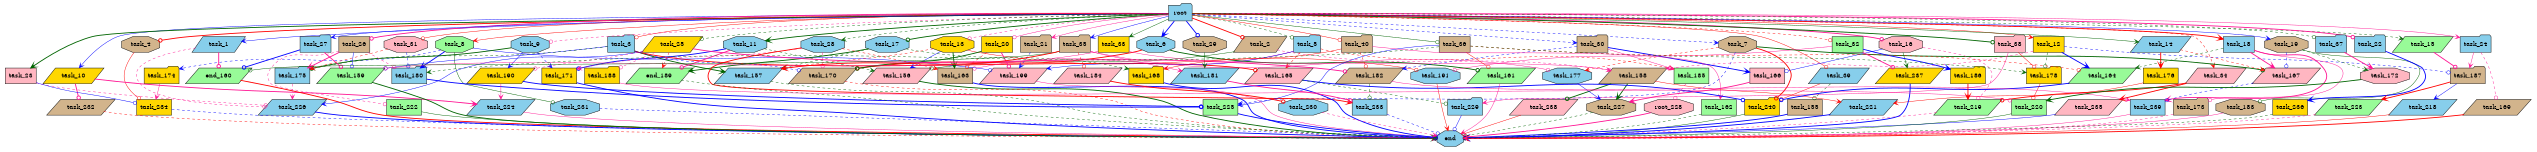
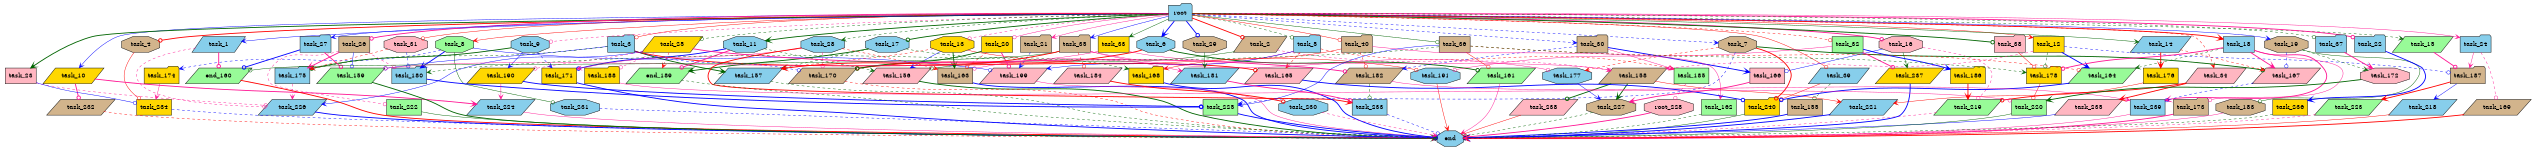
  digraph {
    node [fillcolor=skyblue shape=parallelogram style=filled]
    edge [arrowhead=odot color=deeppink style=bold]
    root [shape=folder]
    task_1
    task_2 [fillcolor=tan]
    task_3 [shape=folder]
    task_4 [fillcolor=tan shape=octagon]
    task_5 [shape=folder]
    task_6 [shape=octagon]
    task_7 [fillcolor=tan shape=octagon]
    task_8 [fillcolor=palegreen shape=octagon]
    task_9 [shape=octagon]
    task_10 [fillcolor=gold]
    task_11 [shape=octagon]
    task_12 [fillcolor=gold shape=box]
    task_13 [fillcolor=gold shape=octagon]
    task_14
    task_15 [fillcolor=palegreen]
    task_16 [fillcolor=lightpink shape=octagon]
    task_17 [shape=octagon]
    task_18 [shape=box]
    task_19 [fillcolor=tan shape=octagon]
    task_20 [fillcolor=gold shape=box]
    task_21 [fillcolor=tan shape=folder]
    task_22 [shape=folder]
    task_23 [fillcolor=lightpink shape=box]
    task_24 [shape=folder]
    task_25 [fillcolor=gold]
    task_26 [fillcolor=tan shape=box]
    task_27 [shape=folder]
    task_28 [shape=octagon]
    task_29 [fillcolor=tan shape=octagon]
    task_30 [fillcolor=tan shape=folder]
    task_31 [fillcolor=lightpink shape=octagon]
    task_32 [fillcolor=palegreen shape=box]
    task_33 [fillcolor=gold shape=box]
    task_34 [fillcolor=lightpink]
    task_35 [fillcolor=tan shape=folder]
    task_36 [fillcolor=tan shape=box]
    task_37 [shape=folder]
    task_38 [fillcolor=lightpink shape=folder]
    task_39
    task_40 [fillcolor=tan shape=folder]
    n42 [fillcolor=palegreen label=end_160]
    task_226
    task_158 [fillcolor=tan]
    task_156 [fillcolor=lightpink]
    task_157
    task_159 [fillcolor=palegreen]
    task_165 [fillcolor=lightpink]
    task_170 [fillcolor=tan]
    task_175 [shape=folder]
    task_234 [fillcolor=gold shape=box]
    task_163 [fillcolor=tan shape=box]
    n53 [fillcolor=lightpink label=task_199]
    task_185 [fillcolor=palegreen shape=box]
    task_161 [fillcolor=palegreen]
    task_167 [fillcolor=lightpink]
    task_177 [shape=octagon]
    task_225 [fillcolor=palegreen shape=box]
    task_240 [fillcolor=gold shape=folder]
    task_174 [fillcolor=gold shape=folder]
    task_180 [shape=folder]
    task_231 [shape=octagon]
    task_171 [fillcolor=gold shape=box]
    task_190 [fillcolor=gold]
    task_224
    task_232 [fillcolor=tan]
    n67 [fillcolor=palegreen label=end_189]
    task_164 [fillcolor=palegreen]
    task_178 [fillcolor=gold shape=folder]
    task_187 [fillcolor=tan shape=folder]
    task_191 [shape=octagon]
    task_176 [fillcolor=gold shape=box]
    task_166 [fillcolor=lightpink shape=box]
    task_219 [fillcolor=palegreen]
    task_237 [fillcolor=gold]
    task_168 [fillcolor=gold shape=folder]
    task_173 [fillcolor=tan shape=folder]
    task_239 [shape=box]
    task_172 [fillcolor=lightpink shape=octagon]
    task_183 [fillcolor=tan shape=octagon]
    task_236 [fillcolor=gold shape=box]
    task_169 [fillcolor=tan]
    task_182 [fillcolor=tan]
    task_188 [fillcolor=gold shape=folder]
    task_222 [fillcolor=palegreen shape=box]
    task_233 [shape=box]
    task_181
    task_186 [fillcolor=gold shape=folder]
    task_235 [fillcolor=lightpink]
    task_184 [fillcolor=lightpink]
-   task_229 [shape=folder]
    task_155 [fillcolor=tan shape=box]
    task_162 [fillcolor=palegreen shape=box]
    end [shape=octagon]
    task_221
    task_227 [fillcolor=tan shape=octagon]
    task_238 [fillcolor=lightpink]
    n98 [fillcolor=lightpink label=root_228 shape=octagon]
    task_220 [fillcolor=palegreen shape=box]
    task_218
    task_223 [fillcolor=palegreen]
    task_230 [shape=octagon]
    root -> task_1 [arrowhead=vee color=blue style=solid]
    root -> task_2 [color=red]
    root -> task_3 [color=red style=solid]
    root -> task_4 [color=red]
    root -> task_5 [color=darkgreen style=dashed]
    root -> task_6 [arrowhead=vee color=blue]
    root -> task_7 [arrowhead=vee color=blue style=dashed]
    root -> task_8 [arrowhead=vee color=red style=solid]
    root -> task_9 [style=dashed]
    root -> task_10 [arrowhead=vee color=blue style=solid]
    root -> task_11 [arrowhead=vee color=darkgreen]
    root -> task_12 [arrowhead=vee color=red style=solid]
    root -> task_13 [style=dashed]
    root -> task_14 [arrowhead=vee color=darkgreen style=solid]
    root -> task_15 [arrowhead=vee color=darkgreen style=dashed]
    root -> task_16
    root -> task_17 [color=darkgreen]
    root -> task_18 [arrowhead=vee color=red]
    root -> task_19 [arrowhead=vee color=blue style=solid]
    root -> task_20 [style=solid]
    root -> task_21 [arrowhead=vee style=solid]
    root -> task_22
    root -> task_23 [arrowhead=vee color=darkgreen]
    root -> task_24 [arrowhead=vee style=solid]
    root -> task_25 [color=darkgreen style=dashed]
    root -> task_26
    root -> task_27 [arrowhead=vee color=blue style=solid]
    root -> task_28 [arrowhead=vee color=darkgreen style=dashed]
    root -> task_29 [color=blue]
    root -> task_30 [arrowhead=vee color=blue style=dashed]
    root -> task_31 [color=red style=solid]
    root -> task_32 [color=red style=dashed]
    root -> task_33 [arrowhead=vee color=darkgreen style=solid]
    root -> task_34 [arrowhead=vee color=red style=dashed]
    root -> task_35 [arrowhead=vee color=blue style=solid]
    root -> task_36 [color=darkgreen style=solid]
    root -> task_37 [color=darkgreen style=dashed]
    root -> task_38 [color=darkgreen]
    root -> task_39 [color=red style=solid]
    root -> task_40 [color=red style=solid]
    task_1 -> n42
    task_1 -> task_226 [style=dashed]
    task_2 -> task_158 [arrowhead=vee style=dashed]
    task_2 -> task_156 [color=darkgreen style=solid]
    task_3 -> task_157 [arrowhead=vee color=darkgreen]
    task_3 -> task_159 [color=blue style=solid]
    task_3 -> task_165 [color=red]
    task_3 -> task_170 [color=blue style=dashed]
    task_3 -> task_175 [arrowhead=vee color=darkgreen style=dashed]
    task_4 -> task_234 [color=red style=solid]
    task_5 -> task_165 [arrowhead=vee color=red style=dashed]
    task_5 -> task_163 [style=solid]
    task_5 -> n53 [arrowhead=vee color=blue style=solid]
    task_5 -> task_185 [arrowhead=vee color=red style=dashed]
    task_6 -> task_170 [color=red]
    task_6 -> task_161 [color=darkgreen]
    task_7 -> task_167 [color=darkgreen]
    task_7 -> task_177 [arrowhead=vee color=red style=dashed]
    task_7 -> task_225 [arrowhead=vee color=blue style=dashed]
    task_7 -> task_240 [color=red]
    task_8 -> n53 [color=blue style=solid]
    task_8 -> task_174 [arrowhead=vee color=blue style=dashed]
    task_8 -> task_180 [arrowhead=vee color=blue]
    task_8 -> task_231 [color=darkgreen style=solid]
    task_9 -> task_175 [color=darkgreen]
    task_9 -> task_171 [arrowhead=vee color=blue style=dashed]
    task_9 -> task_190 [arrowhead=vee color=blue style=solid]
    task_10 -> task_224 [arrowhead=vee]
    task_10 -> task_232
    task_11 -> task_156 [arrowhead=vee color=darkgreen style=dashed]
    task_11 -> task_171 [color=blue]
    task_11 -> n67
    task_12 -> task_158 [arrowhead=vee style=dashed]
    task_12 -> task_164 [arrowhead=vee color=blue]
    task_12 -> task_178 [color=darkgreen style=dashed]
    task_12 -> task_187 [color=blue style=dashed]
    task_13 -> task_156 [arrowhead=vee color=blue style=solid]
    task_13 -> task_157 [arrowhead=vee color=red style=dashed]
    task_13 -> task_163 [arrowhead=vee color=darkgreen]
    task_13 -> task_191 [color=red style=solid]
    task_14 -> task_167 [arrowhead=vee color=red style=dashed]
    task_14 -> task_176 [arrowhead=vee color=red]
    task_15 -> task_187
    task_16 -> task_166 [color=blue style=solid]
    task_16 -> task_219 [style=dashed]
    task_16 -> task_237 [arrowhead=vee color=darkgreen style=solid]
    task_17 -> task_157 [arrowhead=vee color=darkgreen style=dashed]
    task_17 -> n67 [arrowhead=vee color=darkgreen]
    task_17 -> task_168 [arrowhead=vee color=darkgreen style=dashed]
    task_18 -> task_167 [arrowhead=vee]
    task_18 -> task_164 [arrowhead=vee color=darkgreen style=dashed]
+   task_18 -> task_178
    task_18 -> task_173 [style=solid]
    task_18 -> task_239 [arrowhead=vee]
    task_19 -> task_167 [color=blue style=dashed]
    task_19 -> task_172 [arrowhead=vee color=darkgreen style=dashed]
    task_19 -> task_183 [color=darkgreen style=solid]
    task_20 -> task_170 [color=darkgreen]
    task_20 -> task_163 [color=red style=dashed]
    task_20 -> n53
    task_21 -> n53 [arrowhead=vee color=blue style=dashed]
    task_22 -> task_236 [arrowhead=vee color=blue]
    task_23 -> task_226 [style=dashed]
    task_23 -> task_234 [color=blue style=solid]
    task_24 -> task_187 [arrowhead=vee style=solid]
    task_24 -> task_169 [style=dashed]
    task_25 -> task_226 [arrowhead=vee color=blue style=solid]
    task_25 -> task_190 [style=dashed]
    task_25 -> n67 [arrowhead=vee color=red style=dashed]
    task_25 -> task_182
    task_25 -> task_188 [style=dashed]
    task_26 -> task_159 [color=blue style=solid]
    task_26 -> task_175 [arrowhead=vee]
    task_26 -> task_180 [style=dashed]
    task_26 -> task_222 [style=dashed]
    task_27 -> n42 [color=blue]
    task_27 -> task_159
    task_28 -> task_170 [style=dashed]
    task_28 -> task_163 [arrowhead=vee color=red style=dashed]
-   task_28 -> task_171 [arrowhead=vee style=dashed]
+   task_28 -> task_171 [arrowhead=vee style=solid]
    task_28 -> task_233 [arrowhead=vee color=red]
    task_29 -> task_181 [arrowhead=vee color=darkgreen style=solid]
    task_30 -> task_185 [arrowhead=vee style=solid]
    task_30 -> task_166 [arrowhead=vee color=blue]
    task_30 -> task_182 [arrowhead=vee color=blue style=dashed]
    task_31 -> task_175 [arrowhead=vee color=red style=dashed]
    task_31 -> task_180 [color=blue style=dashed]
    task_32 -> task_191 [style=solid]
    task_32 -> task_237
    task_32 -> task_186 [arrowhead=vee color=blue]
    task_33 -> task_158 [style=solid]
    task_33 -> task_159 [style=solid]
    task_34 -> task_219 [color=red]
    task_34 -> task_235 [arrowhead=vee color=red]
    task_35 -> n42 [color=darkgreen style=solid]
    task_35 -> task_157 [arrowhead=vee color=red]
    task_35 -> task_177 [style=solid]
    task_35 -> task_181 [arrowhead=vee style=solid]
    task_35 -> task_184 [color=red style=dashed]
    task_36 -> task_161 [color=red style=solid]
    task_36 -> task_225 [arrowhead=vee color=blue style=solid]
    task_36 -> task_180 [arrowhead=vee color=darkgreen style=dashed]
    task_36 -> task_164 [color=red style=dashed]
    task_36 -> task_178 [arrowhead=vee color=darkgreen style=dashed]
    task_37 -> task_172 [arrowhead=vee]
    task_38 -> task_178 [color=red style=solid]
-   task_38 -> task_229 [arrowhead=vee style=solid]
    task_39 -> task_240 [color=red style=solid]
    task_39 -> task_155 [color=darkgreen style=dashed]
    task_40 -> task_168 [arrowhead=vee color=red style=solid]
    task_40 -> task_182 [color=red style=dashed]
    task_40 -> task_162 [arrowhead=vee style=solid]
    n42 -> end [color=red]
    task_226 -> end [color=blue]
    task_158 -> task_221 [arrowhead=vee color=red style=solid]
    task_158 -> task_227 [arrowhead=vee color=darkgreen]
    task_158 -> task_238 [color=darkgreen]
    task_156 -> end [arrowhead=vee color=darkgreen]
    task_157 -> end [color=darkgreen style=dashed]
    task_159 -> end [color=darkgreen]
    task_165 -> task_240 [color=blue]
-   task_165 -> task_229 [color=darkgreen style=dashed]
    task_170 -> end [color=red style=dashed]
    task_175 -> task_226 [arrowhead=vee style=dashed]
    task_234 -> end [arrowhead=vee color=blue style=dashed]
    task_163 -> end [color=blue]
    n53 -> end [arrowhead=vee style=solid]
    task_185 -> n98 [style=dashed]
    task_161 -> end [arrowhead=vee style=solid]
    task_167 -> task_239 [color=blue style=dashed]
    task_177 -> task_227 [arrowhead=vee color=blue style=solid]
    task_225 -> end [color=blue]
    task_240 -> end [color=darkgreen style=solid]
    task_174 -> task_234 [arrowhead=vee style=solid]
    task_180 -> task_225 [color=blue]
    task_231 -> end [color=blue style=dashed]
    task_171 -> end [color=blue]
    task_190 -> task_225 [color=blue]
    task_190 -> task_224 [arrowhead=vee style=solid]
    task_224 -> end [arrowhead=vee style=solid]
    task_232 -> end [arrowhead=vee color=red style=dashed]
    n67 -> end [arrowhead=vee color=darkgreen style=dashed]
    task_164 -> task_240 [color=blue]
    task_178 -> task_220 [color=red style=solid]
    task_187 -> task_218 [arrowhead=vee color=blue style=solid]
    task_187 -> task_223 [arrowhead=vee color=red]
    task_191 -> end [arrowhead=vee color=red style=solid]
    task_176 -> task_221 [arrowhead=vee color=red style=solid]
    task_166 -> task_227 [arrowhead=vee]
    task_219 -> end [arrowhead=vee style=dashed]
    task_237 -> end [arrowhead=vee color=blue]
    task_168 -> end [color=blue]
-   task_173 -> end [arrowhead=vee style=dashed]
+   task_173 -> end [arrowhead=vee]
    task_239 -> end [arrowhead=vee style=solid]
    task_172 -> task_220 [arrowhead=vee color=darkgreen]
    task_183 -> end [style=solid]
    task_236 -> end [color=darkgreen style=dashed]
    task_169 -> end [arrowhead=vee color=red]
    task_182 -> task_239 [arrowhead=vee style=solid]
    task_182 -> task_233 [color=darkgreen style=dashed]
    task_188 -> task_220 [style=solid]
    task_222 -> end [color=darkgreen style=solid]
    task_233 -> end [color=blue style=dashed]
    task_181 -> task_233
    task_186 -> task_219 [arrowhead=vee color=red]
    task_235 -> end [arrowhead=vee color=blue style=solid]
    task_184 -> task_230 [color=red]
-   task_229 -> end [color=blue style=solid]
    task_155 -> end [arrowhead=vee color=blue]
    task_162 -> end [arrowhead=vee color=darkgreen style=dashed]
    task_221 -> end [color=blue]
    task_227 -> end [color=darkgreen style=dashed]
    task_238 -> end [color=red style=solid]
    n98 -> end
    task_220 -> end [color=darkgreen style=solid]
    task_218 -> end [arrowhead=vee color=red style=solid]
    task_223 -> end [arrowhead=vee style=dashed]
    task_230 -> end [arrowhead=vee style=dashed]
  }
